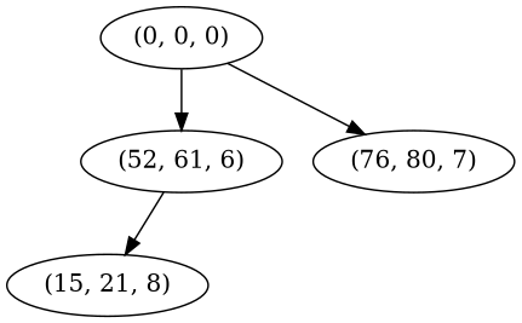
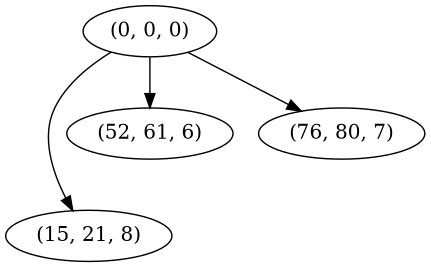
  digraph {
    "(0, 0, 0)"
    "(15, 21, 8)"
    n3 [label="(52, 61, 6)"]
    "(76, 80, 7)"
-   n3 -> "(15, 21, 8)"
+   "(0, 0, 0)" -> "(15, 21, 8)"
    "(0, 0, 0)" -> n3
    "(0, 0, 0)" -> "(76, 80, 7)"
  }
